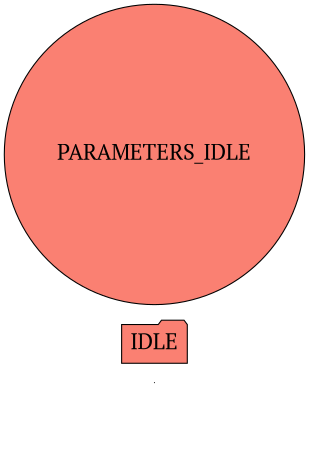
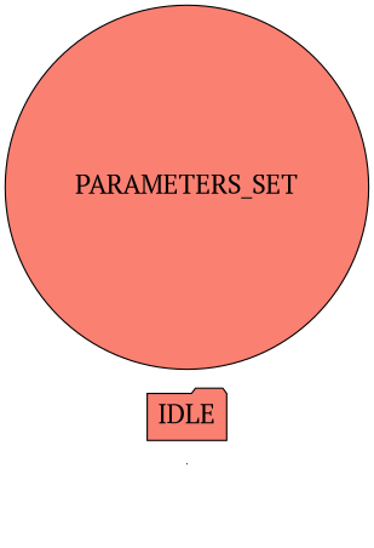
  digraph {
    rankdir=LR
    fontname="PT Serif"
    node [fontsize=20 style="rounded,filled" fontname="PT Serif" fillcolor=salmon]
    START [style=invis fillcolor=""]
    EXIT_HC [shape=point width=0 style=filled]
    IDLE [shape=folder]
-   PARAMETERS_SET [shape=circle label=PARAMETERS_IDLE]
+   PARAMETERS_SET [shape=circle]
  }
